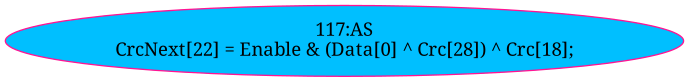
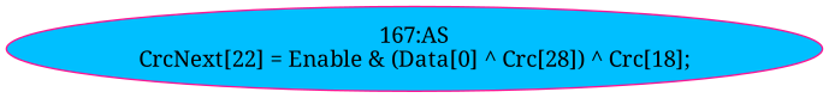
  strict digraph {
    fontname="Noto Serif"
-   n1 [ast="<pyverilog.vparser.ast.Assign object at 0x7f417dcca850>" def_var="['CrcNext']" fillcolor=deepskyblue label="117:AS\nCrcNext[22] = Enable & (Data[0] ^ Crc[28]) ^ Crc[18];" statements="[]" style=filled typ=Assign use_var="['Enable', 'Data', 'Crc', 'Crc']" color=deeppink fontname="Noto Serif"]
+   n1 [ast="<pyverilog.vparser.ast.Assign object at 0x7f417dcca850>" def_var="['CrcNext']" fillcolor=deepskyblue label="167:AS\nCrcNext[22] = Enable & (Data[0] ^ Crc[28]) ^ Crc[18];" statements="[]" style=filled typ=Assign use_var="['Enable', 'Data', 'Crc', 'Crc']" color=deeppink fontname="Noto Serif"]
  }
